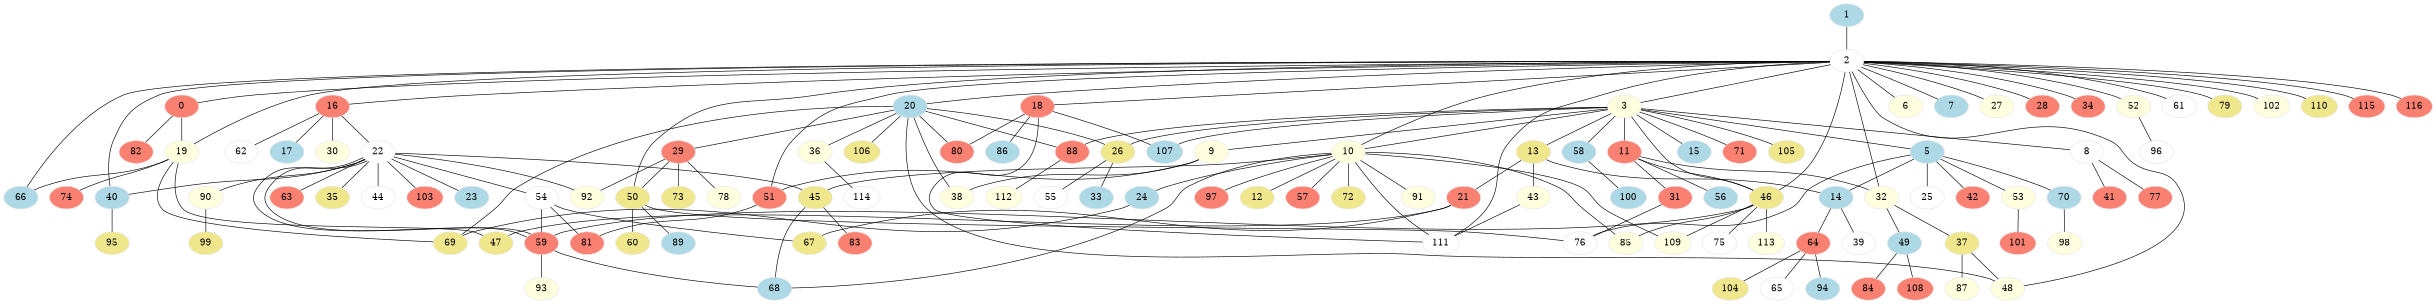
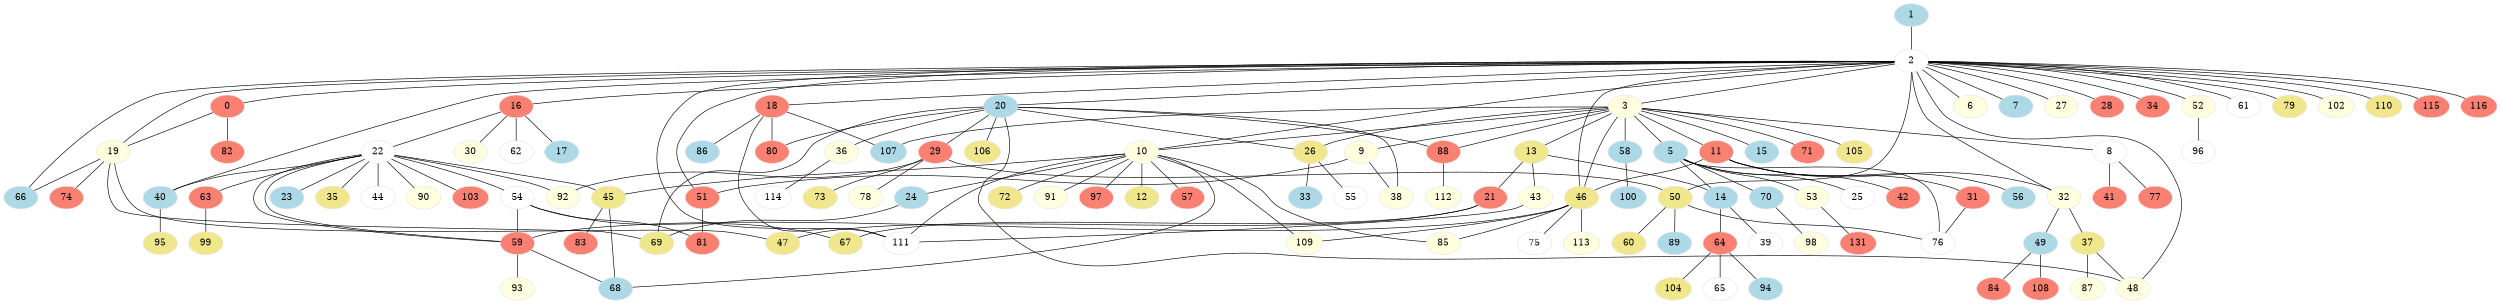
  graph {
    node [color=gray90 fillcolor=salmon style=filled]
    1 [fillcolor=lightblue]
    2 [fillcolor=white]
    3 [fillcolor=lightyellow]
    n4 [label=0]
    6 [fillcolor=lightyellow]
    7 [fillcolor=lightblue]
    10 [fillcolor=lightyellow]
    16
    18
    19 [fillcolor=lightyellow]
    20 [fillcolor=lightblue]
    27 [fillcolor=lightyellow]
    28
    32 [fillcolor=lightyellow]
    34
    40 [fillcolor=lightblue]
    46 [fillcolor=khaki]
    48 [fillcolor=lightyellow]
    50 [fillcolor=khaki]
    51
    52 [fillcolor=lightyellow]
    61 [fillcolor=white]
    66 [fillcolor=lightblue]
    79 [fillcolor=khaki]
    102 [fillcolor=lightyellow]
    110 [fillcolor=khaki]
    111 [fillcolor=white]
    115
    116
    5 [fillcolor=lightblue]
    8 [fillcolor=white]
    9 [fillcolor=lightyellow]
    11
    13 [fillcolor=khaki]
    15 [fillcolor=lightblue]
    26 [fillcolor=khaki]
    58 [fillcolor=lightblue]
    71
    88
    105 [fillcolor=khaki]
    107 [fillcolor=lightblue]
    82
    12 [fillcolor=khaki]
    24 [fillcolor=lightblue]
    45 [fillcolor=khaki]
    57
    68 [fillcolor=lightblue]
    72 [fillcolor=khaki]
    85 [fillcolor=lightyellow]
    91 [fillcolor=lightyellow]
    97
    109 [fillcolor=lightyellow]
    17 [fillcolor=lightblue]
    22 [fillcolor=white]
    30 [fillcolor=lightyellow]
    62 [fillcolor=white]
    80
    86 [fillcolor=lightblue]
    47 [fillcolor=khaki]
    69 [fillcolor=khaki]
    74
    38 [fillcolor=lightyellow]
    29
    36 [fillcolor=lightyellow]
    106 [fillcolor=khaki]
    37 [fillcolor=khaki]
    49 [fillcolor=lightblue]
    95 [fillcolor=khaki]
    59
    75 [fillcolor=white]
    113 [fillcolor=lightyellow]
    76 [fillcolor=white]
    60 [fillcolor=khaki]
    89 [fillcolor=lightblue]
    81
    96 [fillcolor=white]
    14 [fillcolor=lightblue]
    25 [fillcolor=white]
    42
    53 [fillcolor=lightyellow]
    70 [fillcolor=lightblue]
    41
    77
    31
    56 [fillcolor=lightblue]
    21
    43 [fillcolor=lightyellow]
    33 [fillcolor=lightblue]
    55 [fillcolor=white]
    100 [fillcolor=lightblue]
    112 [fillcolor=lightyellow]
    39 [fillcolor=white]
    64
-   101
+   101 [label=131]
    98 [fillcolor=lightyellow]
    83
    67 [fillcolor=khaki]
    65 [fillcolor=white]
    94 [fillcolor=lightblue]
    104 [fillcolor=khaki]
    23 [fillcolor=lightblue]
    35 [fillcolor=khaki]
    44 [fillcolor=white]
    54 [fillcolor=white]
    63
    90 [fillcolor=lightyellow]
    92 [fillcolor=lightyellow]
    103
    73 [fillcolor=khaki]
    78 [fillcolor=lightyellow]
    114 [fillcolor=white]
    93 [fillcolor=lightyellow]
    99 [fillcolor=khaki]
    87 [fillcolor=lightyellow]
    84
    108
    1 -- 2
    2 -- 3
    2 -- n4
    2 -- 6
    2 -- 7
    2 -- 10
    2 -- 16
    2 -- 18
    2 -- 19
    2 -- 20
    2 -- 27
    2 -- 28
    2 -- 32
    2 -- 34
    2 -- 40
    2 -- 46
    2 -- 48
    2 -- 50
    2 -- 51
    2 -- 52
    2 -- 61
    2 -- 66
    2 -- 79
    2 -- 102
    2 -- 110
    2 -- 111
    2 -- 115
    2 -- 116
    3 -- 10
    3 -- 46
    3 -- 5
    3 -- 8
    3 -- 9
    3 -- 11
    3 -- 13
    3 -- 15
    3 -- 26
    3 -- 58
    3 -- 71
    3 -- 88
    3 -- 105
    3 -- 107
    n4 -- 19
    n4 -- 82
    10 -- 111
    10 -- 12
    10 -- 24
    10 -- 45
    10 -- 57
    10 -- 68
    10 -- 72
    10 -- 85
    10 -- 91
    10 -- 97
    10 -- 109
    16 -- 17
    16 -- 22
    16 -- 30
    16 -- 62
    18 -- 111
    18 -- 107
    18 -- 80
    18 -- 86
    19 -- 66
    19 -- 47
    19 -- 69
    19 -- 74
    20 -- 48
    20 -- 26
    20 -- 88
    20 -- 80
    20 -- 69
    20 -- 38
    20 -- 29
    20 -- 36
    20 -- 106
    32 -- 37
    32 -- 49
    40 -- 95
    46 -- 85
    46 -- 109
    46 -- 59
    46 -- 75
    46 -- 113
    50 -- 76
    50 -- 60
    50 -- 89
    51 -- 81
    52 -- 96
    5 -- 76
    5 -- 14
    5 -- 25
    5 -- 42
    5 -- 53
    5 -- 70
    8 -- 41
    8 -- 77
    9 -- 51
    9 -- 38
    11 -- 32
    11 -- 46
    11 -- 31
    11 -- 56
    13 -- 14
    13 -- 21
    13 -- 43
    26 -- 33
    26 -- 55
    58 -- 100
    88 -- 112
    24 -- 69
    45 -- 68
    45 -- 83
    22 -- 40
    22 -- 45
    22 -- 59
    22 -- 59
    22 -- 23
    22 -- 35
    22 -- 44
    22 -- 54
    22 -- 63
    22 -- 90
    22 -- 92
    22 -- 103
    29 -- 50
    29 -- 92
    29 -- 73
    29 -- 78
    36 -- 114
    37 -- 48
    37 -- 87
    49 -- 84
    49 -- 108
    59 -- 68
    59 -- 93
    14 -- 39
    14 -- 64
    53 -- 101
    70 -- 98
    31 -- 76
    21 -- 47
    21 -- 67
    43 -- 111
    64 -- 65
    64 -- 94
    64 -- 104
    54 -- 59
    54 -- 81
    54 -- 67
-   90 -- 99
+   63 -- 99
  }
